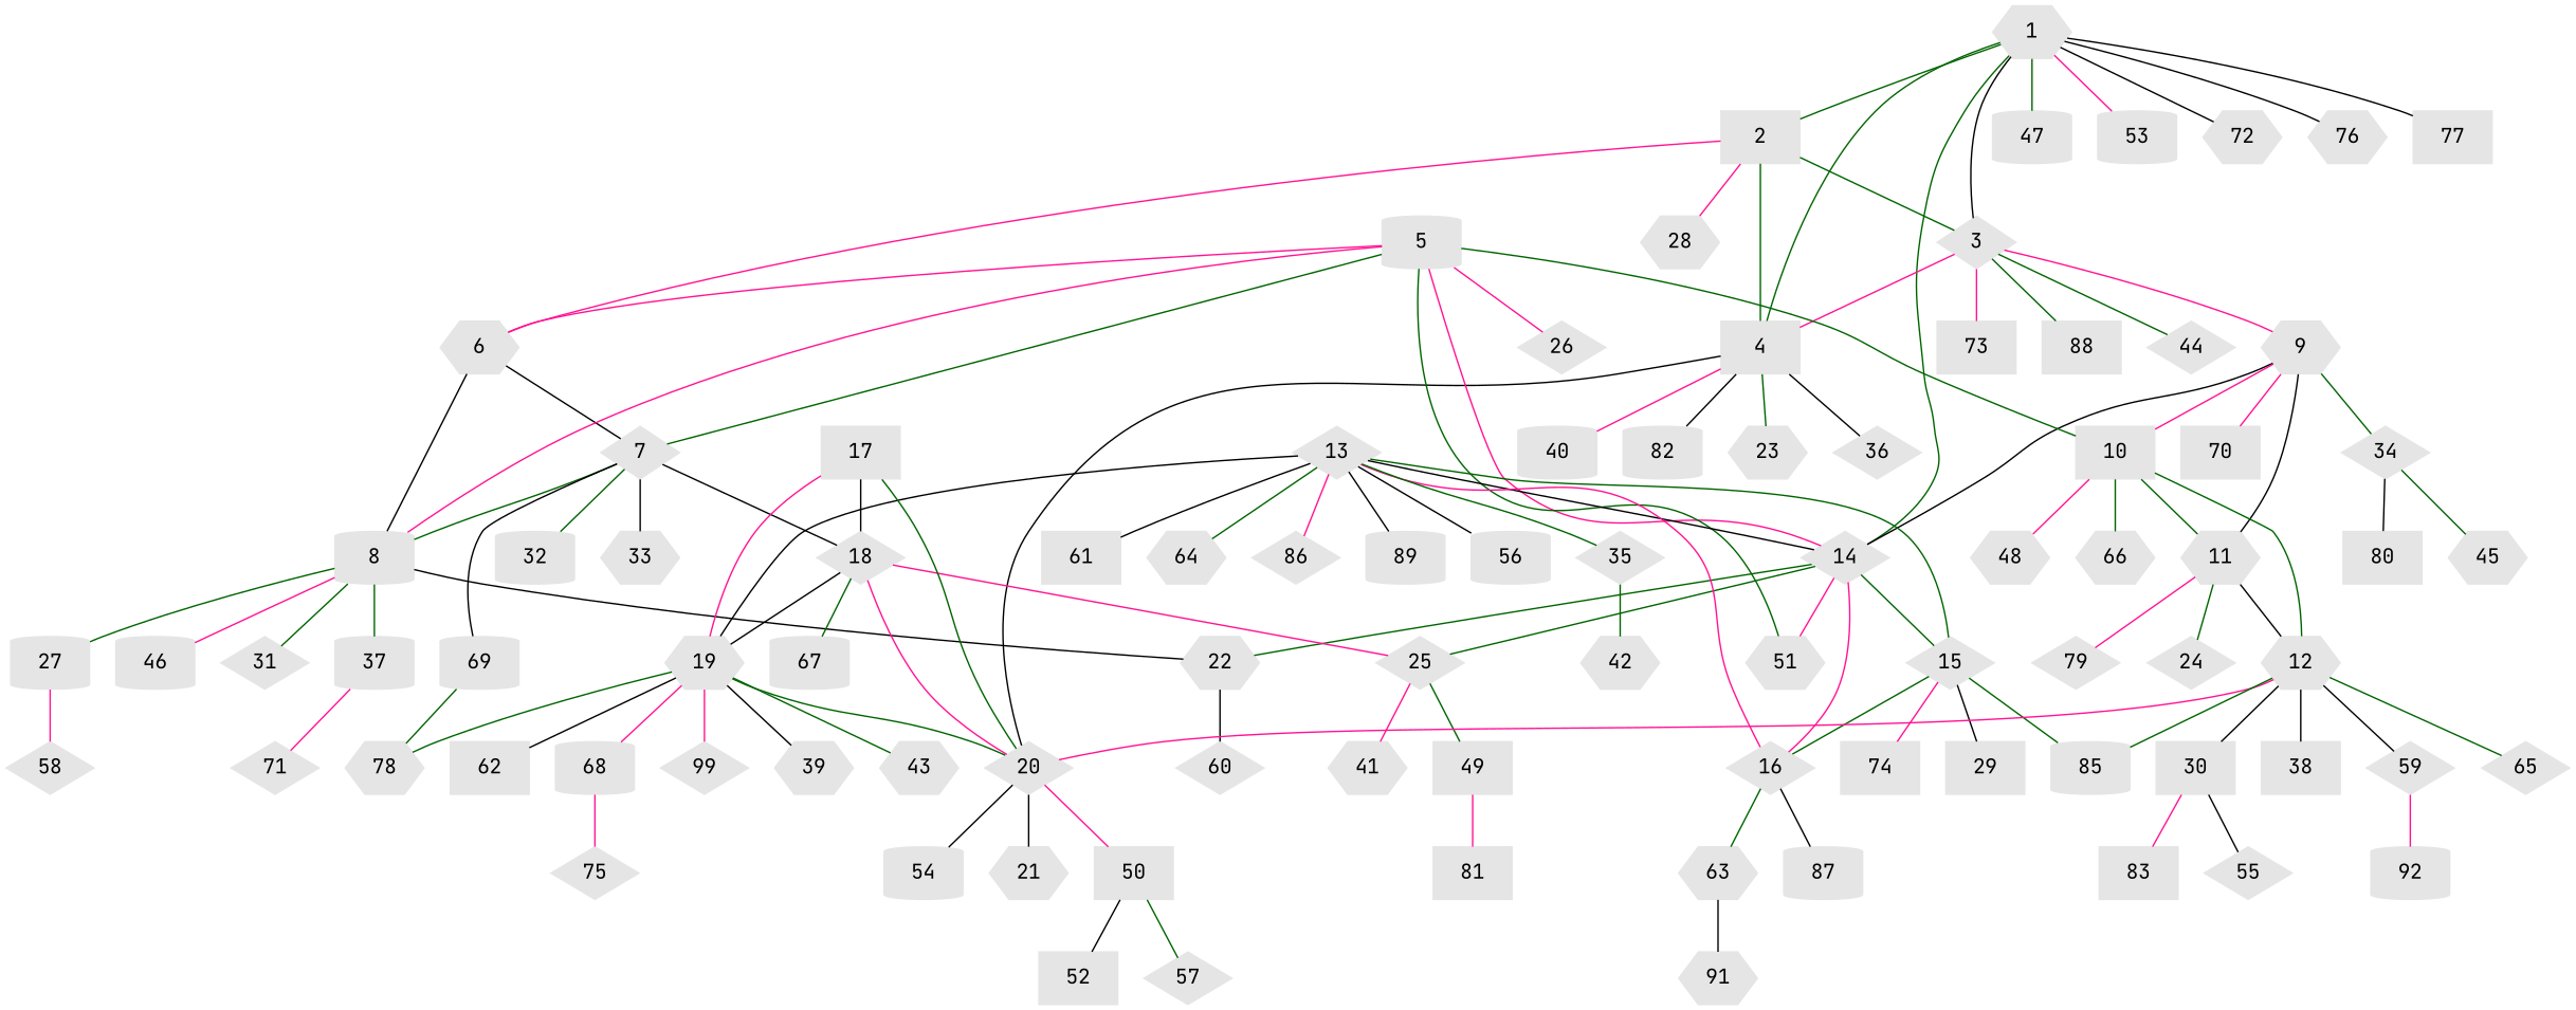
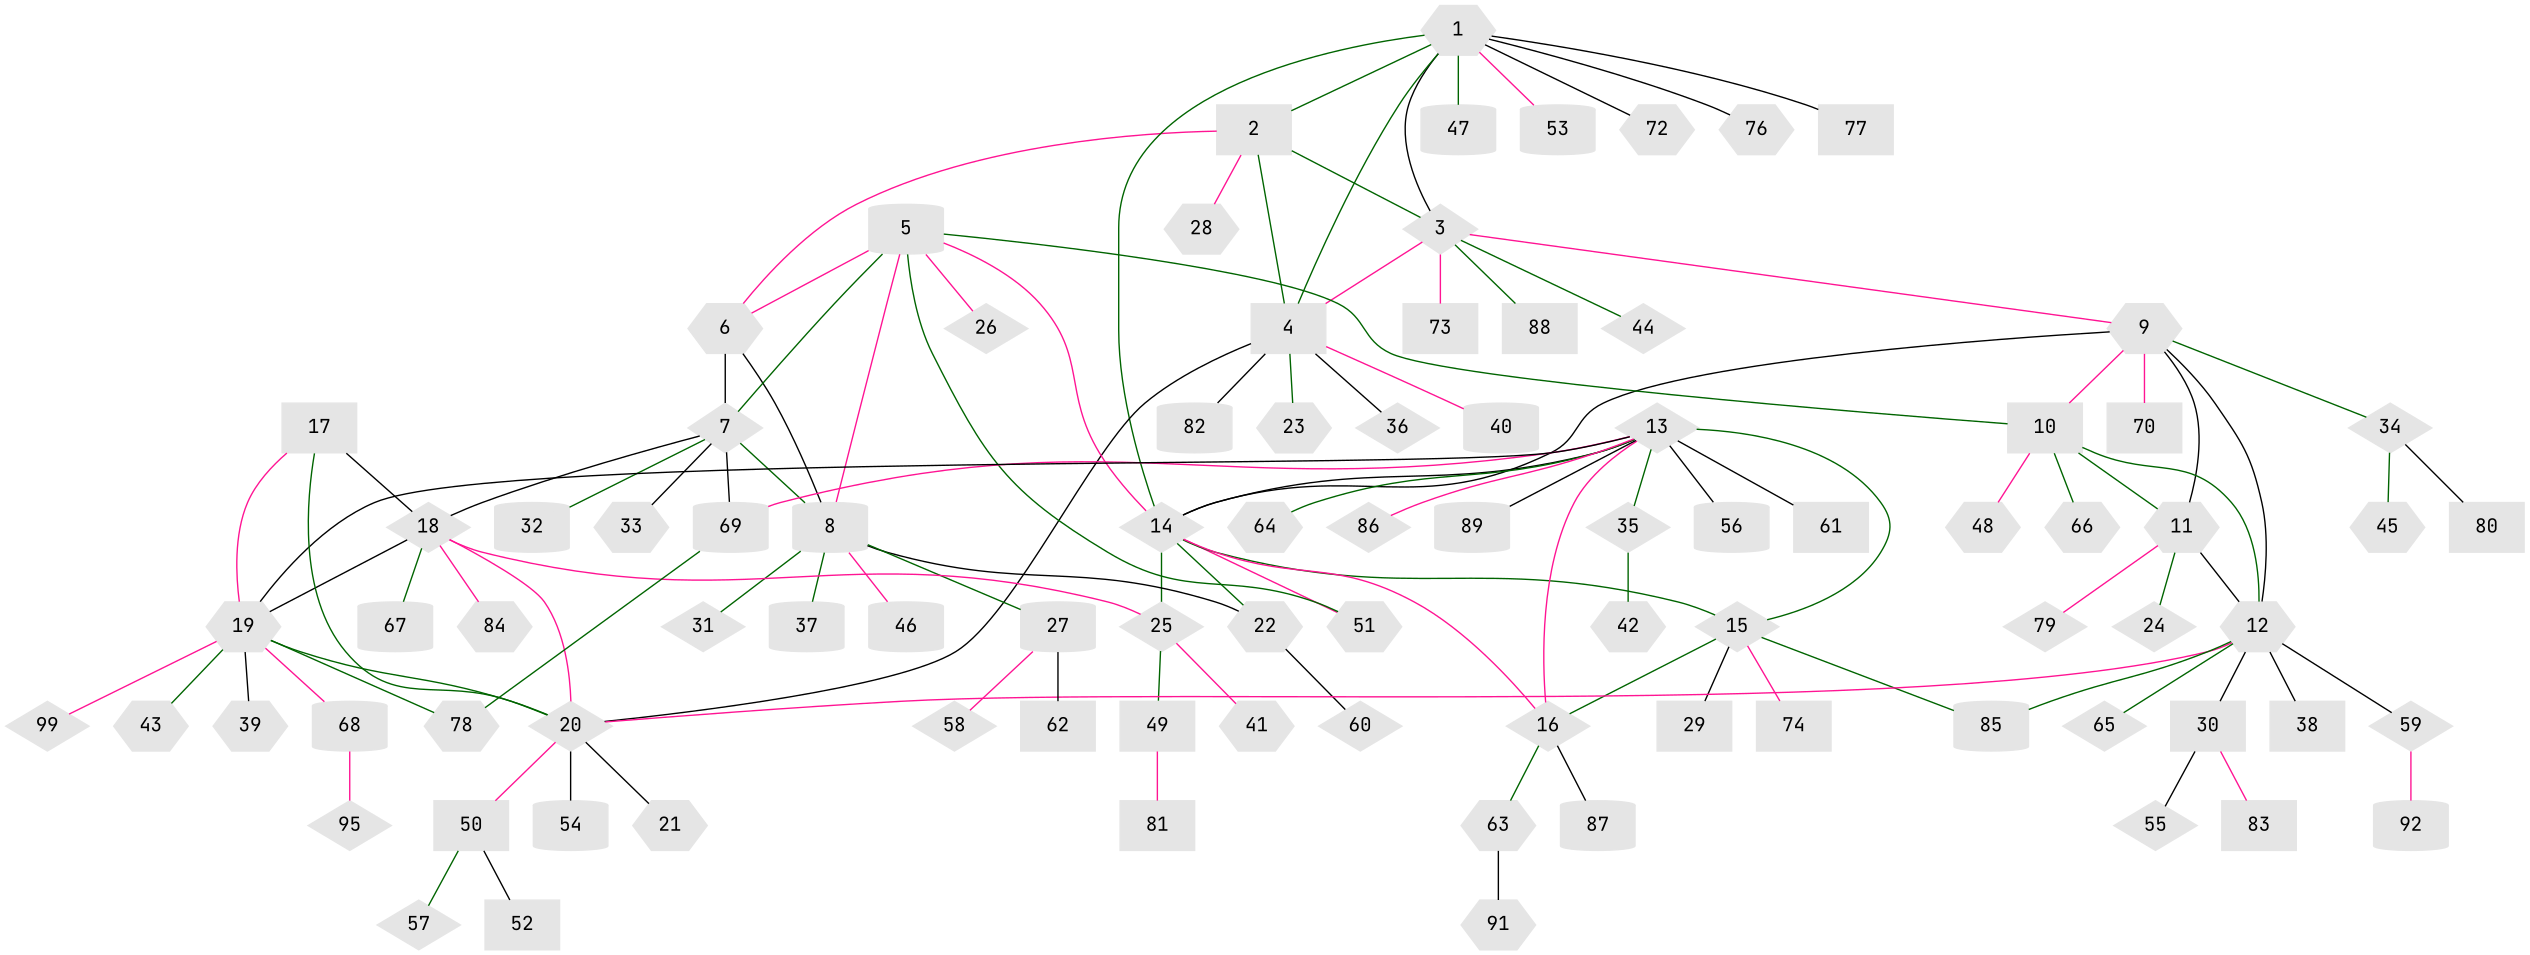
  graph {
    fontname="JetBrains Mono"
    node [color=gray90 fontname="JetBrains Mono" shape=diamond style=filled]
    edge [color=darkgreen fontname="JetBrains Mono"]
    2 [shape=box]
    1 [shape=hexagon]
    3
    4 [shape=box]
    14
    47 [shape=cylinder]
    53 [shape=cylinder]
    72 [shape=hexagon]
    76 [shape=hexagon]
    77 [shape=box]
    6 [shape=hexagon]
    28 [shape=hexagon]
    9 [shape=hexagon]
    44
    73 [shape=box]
    88 [shape=box]
    20
    23 [shape=hexagon]
    36
    40 [shape=cylinder]
    82 [shape=cylinder]
    51 [shape=hexagon]
    22 [shape=hexagon]
    15
    16
    25
    7
    8 [shape=cylinder]
    10 [shape=box]
    11 [shape=hexagon]
    12 [shape=hexagon]
    34
    70 [shape=box]
    21 [shape=hexagon]
    50 [shape=box]
    54 [shape=cylinder]
    5 [shape=cylinder]
    26
    18
    32 [shape=cylinder]
    33 [shape=hexagon]
    69 [shape=cylinder]
    27 [shape=cylinder]
    31
    37 [shape=cylinder]
    46 [shape=cylinder]
    48 [shape=hexagon]
    66 [shape=hexagon]
    19 [shape=hexagon]
    67 [shape=cylinder]
+   84 [shape=hexagon]
    78 [shape=hexagon]
    60
    58
    62 [shape=box]
-   71
    24
    79
    30 [shape=box]
    38 [shape=box]
    59
    65
    85 [shape=cylinder]
    45 [shape=hexagon]
    80 [shape=box]
    55
    83 [shape=box]
    92 [shape=cylinder]
    13
    35
    56 [shape=cylinder]
    61 [shape=box]
    64 [shape=hexagon]
    86
    89 [shape=cylinder]
    29 [shape=box]
    74 [shape=box]
    63 [shape=hexagon]
    87 [shape=cylinder]
    39 [shape=hexagon]
    43 [shape=hexagon]
    68 [shape=cylinder]
    n83 [label=99]
    42 [shape=hexagon]
    41 [shape=hexagon]
    49 [shape=box]
    91 [shape=hexagon]
    17 [shape=box]
-   75
+   75 [label=95]
    52 [shape=box]
    57
    81 [shape=box]
    2 -- 3
    2 -- 4
    2 -- 6 [color=deeppink]
    2 -- 28 [color=deeppink]
    1 -- 2
    1 -- 3 [color=black]
    1 -- 4
    1 -- 14
    1 -- 47
    1 -- 53 [color=deeppink]
    1 -- 72 [color=black]
    1 -- 76 [color=black]
    1 -- 77 [color=black]
    3 -- 4 [color=deeppink]
    3 -- 9 [color=deeppink]
    3 -- 44
    3 -- 73 [color=deeppink]
    3 -- 88
    4 -- 20 [color=black]
    4 -- 23
    4 -- 36 [color=black]
    4 -- 40 [color=deeppink]
    4 -- 82 [color=black]
    14 -- 51 [color=deeppink]
    14 -- 22
    14 -- 15
    14 -- 16 [color=deeppink]
    14 -- 25
    6 -- 7 [color=black]
    6 -- 8 [color=black]
    9 -- 14 [color=black]
    9 -- 10 [color=deeppink]
    9 -- 11 [color=black]
+   9 -- 12 [color=black]
    9 -- 34
    9 -- 70 [color=deeppink]
    20 -- 21 [color=black]
    20 -- 50 [color=deeppink]
    20 -- 54 [color=black]
    22 -- 60 [color=black]
    15 -- 16
    15 -- 85
    15 -- 29 [color=black]
    15 -- 74 [color=deeppink]
    16 -- 63
    16 -- 87 [color=black]
    25 -- 41 [color=deeppink]
    25 -- 49
    7 -- 8
    7 -- 18 [color=black]
    7 -- 32
    7 -- 33 [color=black]
    7 -- 69 [color=black]
    8 -- 22 [color=black]
    8 -- 27
    8 -- 31
    8 -- 37
    8 -- 46 [color=deeppink]
    10 -- 11
    10 -- 12
    10 -- 48 [color=deeppink]
    10 -- 66
    11 -- 12 [color=black]
    11 -- 24
    11 -- 79 [color=deeppink]
    12 -- 20 [color=deeppink]
    12 -- 30 [color=black]
    12 -- 38 [color=black]
    12 -- 59 [color=black]
    12 -- 65
    12 -- 85
    34 -- 45
    34 -- 80 [color=black]
    50 -- 52 [color=black]
    50 -- 57
    5 -- 14 [color=deeppink]
    5 -- 6 [color=deeppink]
    5 -- 51
    5 -- 7
    5 -- 8 [color=deeppink]
    5 -- 10
    5 -- 26 [color=deeppink]
    18 -- 20 [color=deeppink]
    18 -- 25 [color=deeppink]
    18 -- 19 [color=black]
    18 -- 67
+   18 -- 84 [color=deeppink]
    69 -- 78
    27 -- 58 [color=deeppink]
-   19 -- 62 [color=black]
-   37 -- 71 [color=deeppink]
+   27 -- 62 [color=black]
    19 -- 20
    19 -- 78
    19 -- 39 [color=black]
    19 -- 43
    19 -- 68 [color=deeppink]
    19 -- n83 [color=deeppink]
    30 -- 55 [color=black]
    30 -- 83 [color=deeppink]
    59 -- 92 [color=deeppink]
    13 -- 14 [color=black]
    13 -- 15
    13 -- 16 [color=deeppink]
+   13 -- 69 [color=deeppink]
    13 -- 19 [color=black]
    13 -- 35
    13 -- 56 [color=black]
    13 -- 61 [color=black]
    13 -- 64
    13 -- 86 [color=deeppink]
    13 -- 89 [color=black]
    35 -- 42
    63 -- 91 [color=black]
    68 -- 75 [color=deeppink]
    49 -- 81 [color=deeppink]
    17 -- 20
    17 -- 18 [color=black]
    17 -- 19 [color=deeppink]
  }
